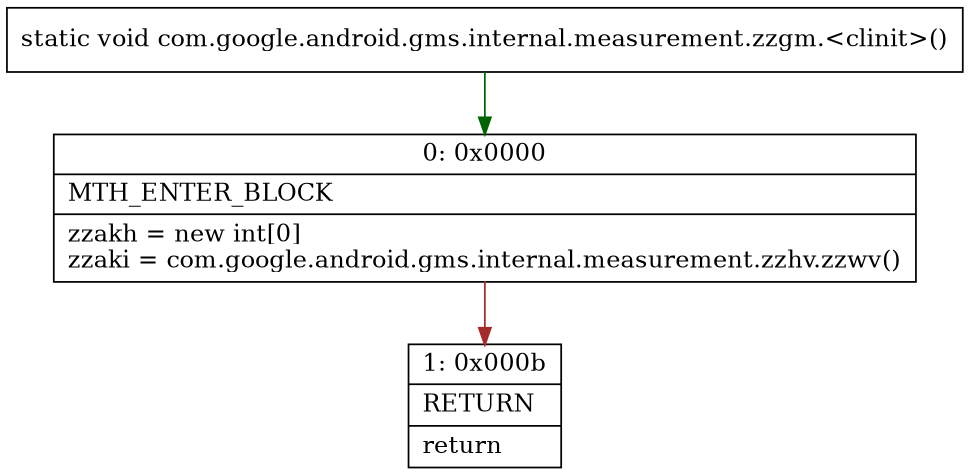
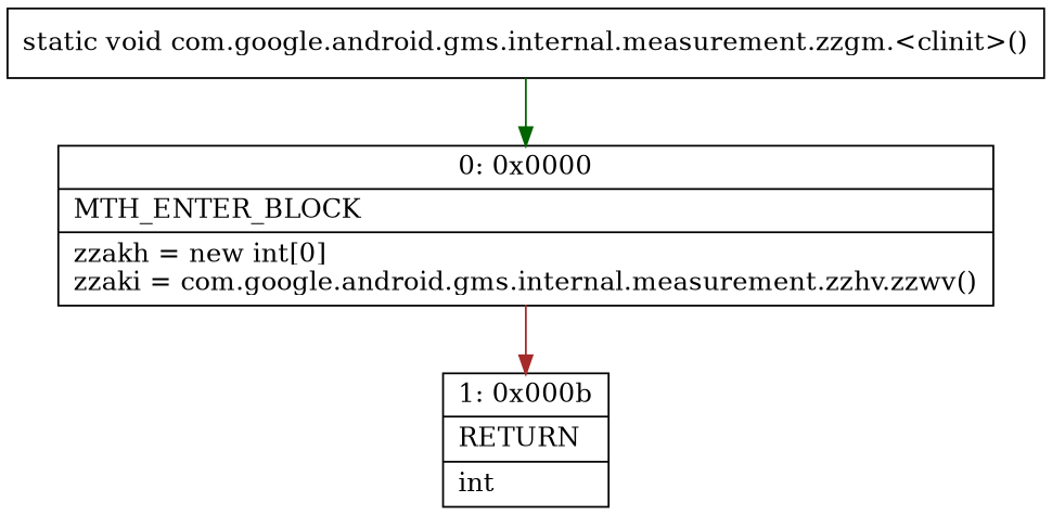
  digraph {
    node [shape=record]
    n1 [label="{0\:\ 0x0000|MTH_ENTER_BLOCK\l|zzakh = new int[0]\lzzaki = com.google.android.gms.internal.measurement.zzhv.zzwv()\l}"]
-   n2 [label="{1\:\ 0x000b|RETURN\l|return\l}"]
+   n2 [label="{1\:\ 0x000b|RETURN\l|int\l}"]
    n3 [label="{static void com.google.android.gms.internal.measurement.zzgm.\<clinit\>() }"]
    n1 -> n2 [color=brown]
    n3 -> n1 [color=darkgreen]
  }
